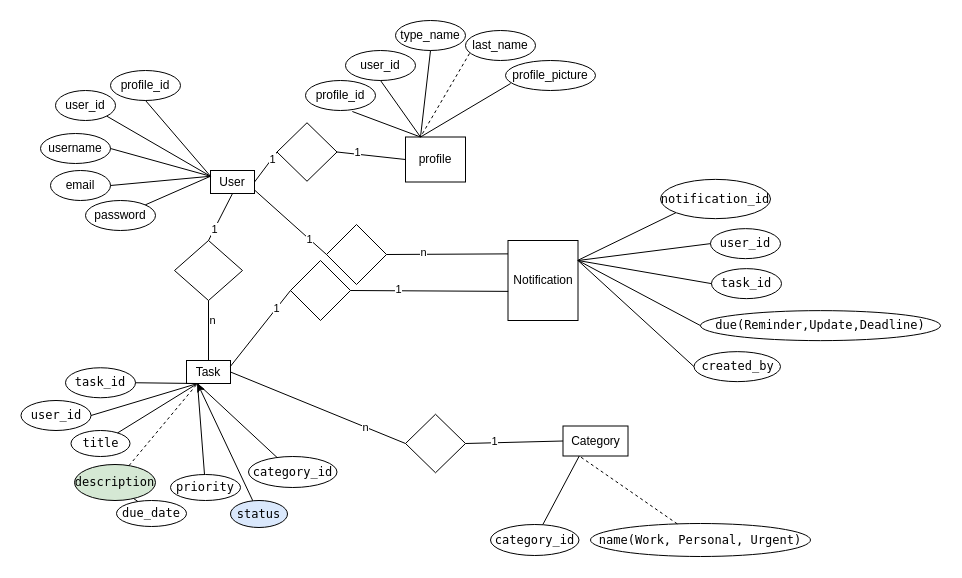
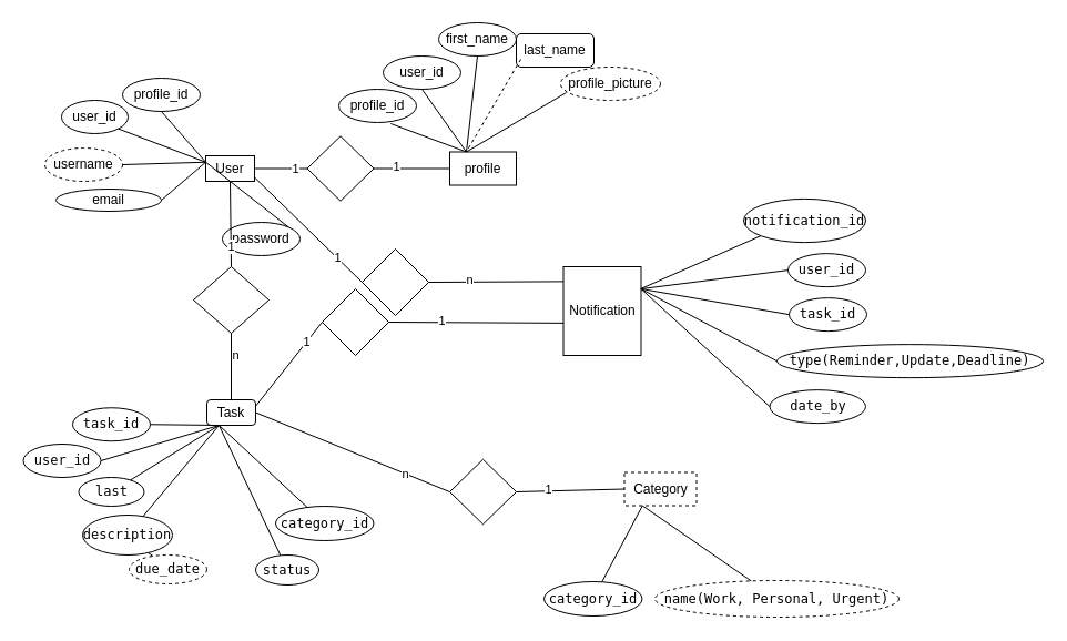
  <mxCell id="0" />
  <mxCell id="1" parent="0" />
- <mxCell id="2" value="User" style="rounded=0;whiteSpace=wrap;html=1;" parent="1" vertex="1"><mxGeometry x="210" y="170" width="44" height="23" as="geometry" /></mxCell>
+ <mxCell id="2" value="User" style="rounded=0;whiteSpace=wrap;html=1;" parent="1" vertex="1"><mxGeometry x="185" y="140" width="44" height="23" as="geometry" /></mxCell>
  <mxCell id="3" value="user_id" style="ellipse;whiteSpace=wrap;html=1;" parent="1" vertex="1"><mxGeometry x="55" y="90" width="60" height="30" as="geometry" /></mxCell>
  <mxCell id="4" value="" style="endArrow=none;html=1;rounded=0;entryX=0;entryY=0.25;entryDx=0;entryDy=0;exitX=1;exitY=1;exitDx=0;exitDy=0;" parent="1" source="3" target="2" edge="1"><mxGeometry width="50" height="50" relative="1" as="geometry"><mxPoint x="75" y="240" as="sourcePoint" /><mxPoint x="125" y="190" as="targetPoint" /></mxGeometry></mxCell>
- <mxCell id="5" value="username" style="ellipse;whiteSpace=wrap;html=1;" parent="1" vertex="1"><mxGeometry x="40" y="133" width="70" height="30" as="geometry" /></mxCell>
+ <mxCell id="5" value="username" style="ellipse;whiteSpace=wrap;html=1;dashed=1;" parent="1" vertex="1"><mxGeometry x="40" y="133" width="70" height="30" as="geometry" /></mxCell>
  <mxCell id="6" value="" style="endArrow=none;html=1;rounded=0;entryX=0;entryY=0.25;entryDx=0;entryDy=0;exitX=1;exitY=0.5;exitDx=0;exitDy=0;" parent="1" source="5" target="2" edge="1"><mxGeometry width="50" height="50" relative="1" as="geometry"><mxPoint x="55" y="280" as="sourcePoint" /><mxPoint x="165" y="186" as="targetPoint" /></mxGeometry></mxCell>
- <mxCell id="7" value="email" style="ellipse;whiteSpace=wrap;html=1;" parent="1" vertex="1"><mxGeometry x="50" y="170" width="60" height="30" as="geometry" /></mxCell>
+ <mxCell id="7" value="email" style="ellipse;whiteSpace=wrap;html=1;" parent="1" vertex="1"><mxGeometry x="50" y="170" width="95" height="20" as="geometry" /></mxCell>
  <mxCell id="8" value="" style="endArrow=none;html=1;rounded=0;entryX=0;entryY=0.25;entryDx=0;entryDy=0;exitX=1;exitY=0.5;exitDx=0;exitDy=0;" parent="1" source="7" target="2" edge="1"><mxGeometry width="50" height="50" relative="1" as="geometry"><mxPoint x="45" y="320" as="sourcePoint" /><mxPoint x="155" y="226" as="targetPoint" /></mxGeometry></mxCell>
- <mxCell id="9" value="password" style="ellipse;whiteSpace=wrap;html=1;" parent="1" vertex="1"><mxGeometry x="85" y="200" width="70" height="30" as="geometry" /></mxCell>
+ <mxCell id="9" value="password" style="ellipse;whiteSpace=wrap;html=1;" parent="1" vertex="1"><mxGeometry x="200" y="200" width="70" height="30" as="geometry" /></mxCell>
  <mxCell id="10" value="" style="endArrow=none;html=1;rounded=0;exitX=1;exitY=0;exitDx=0;exitDy=0;entryX=0;entryY=0.25;entryDx=0;entryDy=0;" parent="1" source="9" target="2" edge="1"><mxGeometry width="50" height="50" relative="1" as="geometry"><mxPoint x="45" y="360" as="sourcePoint" /><mxPoint x="185" y="150" as="targetPoint" /></mxGeometry></mxCell>
  <mxCell id="11" value="" style="rhombus;whiteSpace=wrap;html=1;" parent="1" vertex="1"><mxGeometry x="276.5" y="122.25" width="60" height="58.5" as="geometry" /></mxCell>
  <mxCell id="12" value="" style="endArrow=none;html=1;rounded=0;exitX=1;exitY=0.5;exitDx=0;exitDy=0;entryX=0;entryY=0.5;entryDx=0;entryDy=0;" parent="1" source="2" target="11" edge="1"><mxGeometry width="50" height="50" relative="1" as="geometry"><mxPoint x="260" y="140" as="sourcePoint" /><mxPoint x="275" y="150" as="targetPoint" /></mxGeometry></mxCell>
  <mxCell id="13" value="1" style="edgeLabel;html=1;align=center;verticalAlign=middle;resizable=0;points=[];" parent="12" vertex="1" connectable="0"><mxGeometry x="0.529" relative="1" as="geometry"><mxPoint as="offset" /></mxGeometry></mxCell>
  <mxCell id="14" value="profile_id" style="ellipse;whiteSpace=wrap;html=1;" parent="1" vertex="1"><mxGeometry x="110" y="70" width="70" height="30" as="geometry" /></mxCell>
  <mxCell id="15" value="" style="endArrow=none;html=1;rounded=0;exitX=0.5;exitY=1;exitDx=0;exitDy=0;entryX=0;entryY=0.25;entryDx=0;entryDy=0;" parent="1" source="14" target="2" edge="1"><mxGeometry width="50" height="50" relative="1" as="geometry"><mxPoint x="135" y="217" as="sourcePoint" /><mxPoint x="185" y="150" as="targetPoint" /></mxGeometry></mxCell>
- <mxCell id="16" value="profile" style="rounded=0;whiteSpace=wrap;html=1;" parent="1" vertex="1"><mxGeometry x="405" y="136.5" width="60" height="45" as="geometry" /></mxCell>
+ <mxCell id="16" value="profile" style="rounded=0;whiteSpace=wrap;html=1;" parent="1" vertex="1"><mxGeometry x="405" y="136.5" width="60" height="30" as="geometry" /></mxCell>
  <mxCell id="17" value="" style="endArrow=none;html=1;rounded=0;entryX=0;entryY=0.5;entryDx=0;entryDy=0;exitX=1;exitY=0.5;exitDx=0;exitDy=0;" parent="1" source="11" target="16" edge="1"><mxGeometry width="50" height="50" relative="1" as="geometry"><mxPoint x="285" y="290" as="sourcePoint" /><mxPoint x="335" y="240" as="targetPoint" /></mxGeometry></mxCell>
  <mxCell id="18" value="1" style="edgeLabel;html=1;align=center;verticalAlign=middle;resizable=0;points=[];" parent="17" vertex="1" connectable="0"><mxGeometry x="-0.408" y="3" relative="1" as="geometry"><mxPoint y="1" as="offset" /></mxGeometry></mxCell>
  <mxCell id="19" value="profile_id" style="ellipse;whiteSpace=wrap;html=1;" parent="1" vertex="1"><mxGeometry x="305" y="80" width="70" height="30" as="geometry" /></mxCell>
  <mxCell id="20" value="" style="endArrow=none;html=1;rounded=0;exitX=0.669;exitY=1.033;exitDx=0;exitDy=0;entryX=0.25;entryY=0;entryDx=0;entryDy=0;exitPerimeter=0;" parent="1" source="19" target="16" edge="1"><mxGeometry width="50" height="50" relative="1" as="geometry"><mxPoint x="360" y="171" as="sourcePoint" /><mxPoint x="410" y="100" as="targetPoint" /></mxGeometry></mxCell>
  <mxCell id="21" value="user_id" style="ellipse;whiteSpace=wrap;html=1;" parent="1" vertex="1"><mxGeometry x="345" y="50" width="70" height="30" as="geometry" /></mxCell>
  <mxCell id="22" value="" style="endArrow=none;html=1;rounded=0;exitX=0.5;exitY=1;exitDx=0;exitDy=0;entryX=0.25;entryY=0;entryDx=0;entryDy=0;" parent="1" source="21" target="16" edge="1"><mxGeometry width="50" height="50" relative="1" as="geometry"><mxPoint x="440" y="154" as="sourcePoint" /><mxPoint x="490" y="120" as="targetPoint" /></mxGeometry></mxCell>
- <mxCell id="23" value="type_name" style="ellipse;whiteSpace=wrap;html=1;" parent="1" vertex="1"><mxGeometry x="395" y="20" width="70" height="30" as="geometry" /></mxCell>
+ <mxCell id="23" value="first_name" style="ellipse;whiteSpace=wrap;html=1;" parent="1" vertex="1"><mxGeometry x="395" y="20" width="70" height="30" as="geometry" /></mxCell>
  <mxCell id="24" value="" style="endArrow=none;html=1;rounded=0;exitX=0.5;exitY=1;exitDx=0;exitDy=0;entryX=0.25;entryY=0;entryDx=0;entryDy=0;" parent="1" source="23" target="16" edge="1"><mxGeometry width="50" height="50" relative="1" as="geometry"><mxPoint x="490" y="167" as="sourcePoint" /><mxPoint x="540" y="133" as="targetPoint" /></mxGeometry></mxCell>
- <mxCell id="25" value="last_name" style="ellipse;whiteSpace=wrap;html=1;" parent="1" vertex="1"><mxGeometry x="465" y="30" width="70" height="30" as="geometry" /></mxCell>
+ <mxCell id="25" value="last_name" style="whiteSpace=wrap;html=1;rounded=1;" parent="1" vertex="1"><mxGeometry x="465" y="30" width="70" height="30" as="geometry" /></mxCell>
  <mxCell id="26" value="" style="endArrow=none;html=1;rounded=0;exitX=0.057;exitY=0.767;exitDx=0;exitDy=0;entryX=0.25;entryY=0;entryDx=0;entryDy=0;exitPerimeter=0;dashed=1;" parent="1" source="25" target="16" edge="1"><mxGeometry width="50" height="50" relative="1" as="geometry"><mxPoint x="515" y="200" as="sourcePoint" /><mxPoint x="445" y="170" as="targetPoint" /></mxGeometry></mxCell>
- <mxCell id="27" value="profile_picture" style="ellipse;whiteSpace=wrap;html=1;" parent="1" vertex="1"><mxGeometry x="505" y="60" width="90" height="30" as="geometry" /></mxCell>
+ <mxCell id="27" value="profile_picture" style="ellipse;whiteSpace=wrap;html=1;dashed=1;" parent="1" vertex="1"><mxGeometry x="505" y="60" width="90" height="30" as="geometry" /></mxCell>
  <mxCell id="28" value="" style="endArrow=none;html=1;rounded=0;exitX=0.057;exitY=0.767;exitDx=0;exitDy=0;entryX=0.25;entryY=0;entryDx=0;entryDy=0;exitPerimeter=0;" parent="1" source="27" target="16" edge="1"><mxGeometry width="50" height="50" relative="1" as="geometry"><mxPoint x="530" y="233" as="sourcePoint" /><mxPoint x="435" y="170" as="targetPoint" /></mxGeometry></mxCell>
  <mxCell id="29" value="" style="rhombus;whiteSpace=wrap;html=1;" parent="1" vertex="1"><mxGeometry x="174" y="240" width="68" height="60" as="geometry" /></mxCell>
  <mxCell id="30" value="" style="endArrow=none;html=1;rounded=0;entryX=0.5;entryY=0;entryDx=0;entryDy=0;exitX=0.5;exitY=1;exitDx=0;exitDy=0;" parent="1" source="2" target="29" edge="1"><mxGeometry width="50" height="50" relative="1" as="geometry"><mxPoint x="205" y="161" as="sourcePoint" /><mxPoint x="245" y="227.75" as="targetPoint" /></mxGeometry></mxCell>
  <mxCell id="31" value="1" style="edgeLabel;html=1;align=center;verticalAlign=middle;resizable=0;points=[];" parent="30" vertex="1" connectable="0"><mxGeometry x="0.529" relative="1" as="geometry"><mxPoint as="offset" /></mxGeometry></mxCell>
  <mxCell id="32" value="" style="endArrow=none;html=1;rounded=0;exitX=0.5;exitY=1;exitDx=0;exitDy=0;entryX=0.5;entryY=0;entryDx=0;entryDy=0;" parent="1" source="29" target="34" edge="1"><mxGeometry width="50" height="50" relative="1" as="geometry"><mxPoint x="255" y="367.75" as="sourcePoint" /><mxPoint x="207" y="380" as="targetPoint" /></mxGeometry></mxCell>
  <mxCell id="33" value="n" style="edgeLabel;html=1;align=center;verticalAlign=middle;resizable=0;points=[];" parent="32" vertex="1" connectable="0"><mxGeometry x="-0.408" y="3" relative="1" as="geometry"><mxPoint y="1" as="offset" /></mxGeometry></mxCell>
- <mxCell id="34" value="Task" style="rounded=0;whiteSpace=wrap;html=1;" parent="1" vertex="1"><mxGeometry x="186" y="360" width="44" height="23" as="geometry" /></mxCell>
+ <mxCell id="34" value="Task" style="whiteSpace=wrap;html=1;rounded=1;" parent="1" vertex="1"><mxGeometry x="186" y="360" width="44" height="23" as="geometry" /></mxCell>
  <mxCell id="35" value="&lt;code&gt;task_id&lt;/code&gt;" style="ellipse;whiteSpace=wrap;html=1;" parent="1" vertex="1"><mxGeometry x="65" y="367.25" width="70" height="30" as="geometry" /></mxCell>
  <mxCell id="36" value="" style="endArrow=none;html=1;rounded=0;exitX=1;exitY=0.5;exitDx=0;exitDy=0;entryX=0.25;entryY=1;entryDx=0;entryDy=0;" parent="1" source="35" target="34" edge="1"><mxGeometry width="50" height="50" relative="1" as="geometry"><mxPoint x="130" y="467" as="sourcePoint" /><mxPoint x="180" y="400" as="targetPoint" /></mxGeometry></mxCell>
  <mxCell id="37" value="&lt;code&gt;user_id&lt;/code&gt;" style="ellipse;whiteSpace=wrap;html=1;" parent="1" vertex="1"><mxGeometry x="20.5" y="400" width="70" height="30" as="geometry" /></mxCell>
  <mxCell id="38" value="" style="endArrow=none;html=1;rounded=0;exitX=1;exitY=0.5;exitDx=0;exitDy=0;entryX=0.25;entryY=1;entryDx=0;entryDy=0;" parent="1" source="37" target="34" edge="1"><mxGeometry width="50" height="50" relative="1" as="geometry"><mxPoint x="160" y="504" as="sourcePoint" /><mxPoint x="226" y="420" as="targetPoint" /></mxGeometry></mxCell>
- <mxCell id="39" value="&lt;code&gt;title&lt;/code&gt;" style="ellipse;whiteSpace=wrap;html=1;" parent="1" vertex="1"><mxGeometry x="70.5" y="430" width="59" height="26" as="geometry" /></mxCell>
+ <mxCell id="39" value="&lt;code&gt;last&lt;/code&gt;" style="ellipse;whiteSpace=wrap;html=1;" parent="1" vertex="1"><mxGeometry x="70.5" y="430" width="59" height="26" as="geometry" /></mxCell>
  <mxCell id="40" value="" style="endArrow=none;html=1;rounded=0;entryX=0.25;entryY=1;entryDx=0;entryDy=0;" parent="1" source="39" target="34" edge="1"><mxGeometry width="50" height="50" relative="1" as="geometry"><mxPoint x="211" y="531" as="sourcePoint" /><mxPoint x="247" y="410" as="targetPoint" /></mxGeometry></mxCell>
- <mxCell id="41" value="&lt;code&gt;description&lt;/code&gt;" style="ellipse;whiteSpace=wrap;html=1;fillColor=#d5e8d4;" parent="1" vertex="1"><mxGeometry x="74" y="464" width="81" height="36" as="geometry" /></mxCell>
- <mxCell id="42" value="" style="endArrow=none;html=1;rounded=0;entryX=0.25;entryY=1;entryDx=0;entryDy=0;dashed=1;" parent="1" source="41" target="34" edge="1"><mxGeometry width="50" height="50" relative="1" as="geometry"><mxPoint x="289" y="531" as="sourcePoint" /><mxPoint x="215" y="383" as="targetPoint" /></mxGeometry></mxCell>
- <mxCell id="43" value="&lt;code&gt;due_date&lt;/code&gt;" style="ellipse;whiteSpace=wrap;html=1;" parent="1" vertex="1"><mxGeometry x="116" y="500" width="70" height="26" as="geometry" /></mxCell>
+ <mxCell id="41" value="&lt;code&gt;description&lt;/code&gt;" style="ellipse;whiteSpace=wrap;html=1;" parent="1" vertex="1"><mxGeometry x="74" y="464" width="81" height="36" as="geometry" /></mxCell>
+ <mxCell id="42" value="" style="endArrow=none;html=1;rounded=0;entryX=0.25;entryY=1;entryDx=0;entryDy=0;" parent="1" source="41" target="34" edge="1"><mxGeometry width="50" height="50" relative="1" as="geometry"><mxPoint x="289" y="531" as="sourcePoint" /><mxPoint x="215" y="383" as="targetPoint" /></mxGeometry></mxCell>
+ <mxCell id="43" value="&lt;code&gt;due_date&lt;/code&gt;" style="ellipse;whiteSpace=wrap;html=1;dashed=1;" parent="1" vertex="1"><mxGeometry x="116" y="500" width="70" height="26" as="geometry" /></mxCell>
  <mxCell id="44" value="" style="endArrow=none;html=1;rounded=0;" parent="1" source="43" target="41" edge="1"><mxGeometry width="50" height="50" relative="1" as="geometry"><mxPoint x="290" y="526" as="sourcePoint" /><mxPoint x="275" y="378" as="targetPoint" /></mxGeometry></mxCell>
- <mxCell id="45" value="&lt;code&gt;priority&lt;/code&gt;" style="ellipse;whiteSpace=wrap;html=1;" parent="1" vertex="1"><mxGeometry x="170" y="474" width="70" height="26" as="geometry" /></mxCell>
- <mxCell id="46" value="" style="endArrow=none;html=1;rounded=0;entryX=0.25;entryY=1;entryDx=0;entryDy=0;" parent="1" source="45" target="34" edge="1"><mxGeometry width="50" height="50" relative="1" as="geometry"><mxPoint x="319" y="493" as="sourcePoint" /><mxPoint x="225" y="350" as="targetPoint" /></mxGeometry></mxCell>
- <mxCell id="47" value="&lt;code&gt;status&lt;/code&gt;" style="ellipse;whiteSpace=wrap;html=1;fillColor=#dae8fc;" parent="1" vertex="1"><mxGeometry x="230" y="500" width="57" height="27" as="geometry" /></mxCell>
- <mxCell id="48" value="" style="endArrow=classic;html=1;rounded=0;entryX=0.25;entryY=1;entryDx=0;entryDy=0;" parent="1" source="47" target="34" edge="1"><mxGeometry width="50" height="50" relative="1" as="geometry"><mxPoint x="352" y="462" as="sourcePoint" /><mxPoint x="229" y="352" as="targetPoint" /></mxGeometry></mxCell>
+ <mxCell id="47" value="&lt;code&gt;status&lt;/code&gt;" style="ellipse;whiteSpace=wrap;html=1;" parent="1" vertex="1"><mxGeometry x="230" y="500" width="57" height="27" as="geometry" /></mxCell>
+ <mxCell id="48" value="" style="endArrow=none;html=1;rounded=0;entryX=0.25;entryY=1;entryDx=0;entryDy=0;" parent="1" source="47" target="34" edge="1"><mxGeometry width="50" height="50" relative="1" as="geometry"><mxPoint x="352" y="462" as="sourcePoint" /><mxPoint x="229" y="352" as="targetPoint" /></mxGeometry></mxCell>
  <mxCell id="49" value="&lt;code&gt;category_id&lt;/code&gt;" style="ellipse;whiteSpace=wrap;html=1;" parent="1" vertex="1"><mxGeometry x="248" y="456" width="88.5" height="31" as="geometry" /></mxCell>
  <mxCell id="50" value="" style="endArrow=none;html=1;rounded=0;entryX=0.25;entryY=1;entryDx=0;entryDy=0;" parent="1" source="49" target="34" edge="1"><mxGeometry width="50" height="50" relative="1" as="geometry"><mxPoint x="371" y="435" as="sourcePoint" /><mxPoint x="215" y="356" as="targetPoint" /></mxGeometry></mxCell>
- <mxCell id="51" value="Category" style="rounded=0;whiteSpace=wrap;html=1;" vertex="1" parent="1"><mxGeometry x="562.5" y="425.5" width="65" height="30" as="geometry" /></mxCell>
+ <mxCell id="51" value="Category" style="rounded=0;whiteSpace=wrap;html=1;dashed=1;" vertex="1" parent="1"><mxGeometry x="562.5" y="425.5" width="65" height="30" as="geometry" /></mxCell>
  <mxCell id="52" value="" style="rhombus;whiteSpace=wrap;html=1;" vertex="1" parent="1"><mxGeometry x="405" y="413.75" width="60" height="58.5" as="geometry" /></mxCell>
  <mxCell id="53" value="" style="endArrow=none;html=1;rounded=0;exitX=1;exitY=0.5;exitDx=0;exitDy=0;entryX=0;entryY=0.5;entryDx=0;entryDy=0;" edge="1" parent="1" target="52" source="34"><mxGeometry width="50" height="50" relative="1" as="geometry"><mxPoint x="248" y="371.25" as="sourcePoint" /><mxPoint x="294" y="369.25" as="targetPoint" /></mxGeometry></mxCell>
  <mxCell id="54" value="n" style="edgeLabel;html=1;align=center;verticalAlign=middle;resizable=0;points=[];" vertex="1" connectable="0" parent="53"><mxGeometry x="0.529" relative="1" as="geometry"><mxPoint as="offset" /></mxGeometry></mxCell>
  <mxCell id="55" value="" style="endArrow=none;html=1;rounded=0;entryX=0;entryY=0.5;entryDx=0;entryDy=0;exitX=1;exitY=0.5;exitDx=0;exitDy=0;" edge="1" parent="1" source="52" target="51"><mxGeometry width="50" height="50" relative="1" as="geometry"><mxPoint x="304" y="509.25" as="sourcePoint" /><mxPoint x="424" y="371.25" as="targetPoint" /></mxGeometry></mxCell>
  <mxCell id="56" value="1" style="edgeLabel;html=1;align=center;verticalAlign=middle;resizable=0;points=[];" vertex="1" connectable="0" parent="55"><mxGeometry x="-0.408" y="3" relative="1" as="geometry"><mxPoint y="1" as="offset" /></mxGeometry></mxCell>
  <mxCell id="57" value="&lt;code&gt;category_id&lt;/code&gt;" style="ellipse;whiteSpace=wrap;html=1;" vertex="1" parent="1"><mxGeometry x="490" y="524" width="88.5" height="31" as="geometry" /></mxCell>
  <mxCell id="58" value="" style="endArrow=none;html=1;rounded=0;entryX=0.25;entryY=1;entryDx=0;entryDy=0;" edge="1" parent="1" source="57" target="51"><mxGeometry width="50" height="50" relative="1" as="geometry"><mxPoint x="629.5" y="439" as="sourcePoint" /><mxPoint x="551.75" y="370" as="targetPoint" /></mxGeometry></mxCell>
- <mxCell id="59" value="&lt;code&gt;name(Work, Personal, Urgent)&lt;/code&gt;" style="ellipse;whiteSpace=wrap;html=1;" vertex="1" parent="1"><mxGeometry x="590" y="523" width="220" height="33" as="geometry" /></mxCell>
- <mxCell id="60" value="" style="endArrow=none;html=1;rounded=0;entryX=0.25;entryY=1;entryDx=0;entryDy=0;dashed=1;" edge="1" parent="1" source="59" target="51"><mxGeometry width="50" height="50" relative="1" as="geometry"><mxPoint x="718" y="488" as="sourcePoint" /><mxPoint x="664.5" y="432" as="targetPoint" /></mxGeometry></mxCell>
+ <mxCell id="59" value="&lt;code&gt;name(Work, Personal, Urgent)&lt;/code&gt;" style="ellipse;whiteSpace=wrap;html=1;dashed=1;" vertex="1" parent="1"><mxGeometry x="590" y="523" width="220" height="33" as="geometry" /></mxCell>
+ <mxCell id="60" value="" style="endArrow=none;html=1;rounded=0;entryX=0.25;entryY=1;entryDx=0;entryDy=0;" edge="1" parent="1" source="59" target="51"><mxGeometry width="50" height="50" relative="1" as="geometry"><mxPoint x="718" y="488" as="sourcePoint" /><mxPoint x="664.5" y="432" as="targetPoint" /></mxGeometry></mxCell>
  <mxCell id="61" value="" style="rhombus;whiteSpace=wrap;html=1;" vertex="1" parent="1"><mxGeometry x="326" y="224" width="60" height="60" as="geometry" /></mxCell>
  <mxCell id="62" value="" style="endArrow=none;html=1;rounded=0;exitX=1.01;exitY=0.866;exitDx=0;exitDy=0;entryX=0;entryY=0.5;entryDx=0;entryDy=0;exitPerimeter=0;" edge="1" parent="1" target="61" source="2"><mxGeometry width="50" height="50" relative="1" as="geometry"><mxPoint x="248" y="180.75" as="sourcePoint" /><mxPoint x="371" y="304.75" as="targetPoint" /></mxGeometry></mxCell>
  <mxCell id="63" value="1" style="edgeLabel;html=1;align=center;verticalAlign=middle;resizable=0;points=[];" vertex="1" connectable="0" parent="62"><mxGeometry x="0.529" relative="1" as="geometry"><mxPoint as="offset" /></mxGeometry></mxCell>
  <mxCell id="64" value="" style="endArrow=none;html=1;rounded=0;exitX=1;exitY=0.5;exitDx=0;exitDy=0;entryX=0.035;entryY=0.167;entryDx=0;entryDy=0;entryPerimeter=0;" edge="1" parent="1" source="61" target="66"><mxGeometry width="50" height="50" relative="1" as="geometry"><mxPoint x="381" y="444.75" as="sourcePoint" /><mxPoint x="490" y="255" as="targetPoint" /></mxGeometry></mxCell>
  <mxCell id="65" value="n" style="edgeLabel;html=1;align=center;verticalAlign=middle;resizable=0;points=[];" vertex="1" connectable="0" parent="64"><mxGeometry x="-0.408" y="3" relative="1" as="geometry"><mxPoint y="1" as="offset" /></mxGeometry></mxCell>
  <mxCell id="66" value="Notification" style="rounded=0;whiteSpace=wrap;html=1;" vertex="1" parent="1"><mxGeometry x="507.5" y="240" width="70" height="80" as="geometry" /></mxCell>
- <mxCell id="67" value="&lt;code&gt;notification_id&lt;/code&gt;" style="ellipse;whiteSpace=wrap;html=1;" vertex="1" parent="1"><mxGeometry x="660" y="178.88" width="110" height="39.25" as="geometry" /></mxCell>
+ <mxCell id="67" value="&lt;code&gt;notification_id&lt;/code&gt;" style="ellipse;whiteSpace=wrap;html=1;" vertex="1" parent="1"><mxGeometry x="670" y="178.88" width="110" height="39.25" as="geometry" /></mxCell>
  <mxCell id="68" value="" style="endArrow=none;html=1;rounded=0;exitX=0;exitY=1;exitDx=0;exitDy=0;" edge="1" parent="1" source="67"><mxGeometry width="50" height="50" relative="1" as="geometry"><mxPoint x="704.75" y="364.5" as="sourcePoint" /><mxPoint x="577" y="260" as="targetPoint" /></mxGeometry></mxCell>
  <mxCell id="69" value="&lt;code&gt;user_id&lt;/code&gt;" style="ellipse;whiteSpace=wrap;html=1;" vertex="1" parent="1"><mxGeometry x="710" y="228.13" width="70" height="30" as="geometry" /></mxCell>
  <mxCell id="70" value="" style="endArrow=none;html=1;rounded=0;exitX=0;exitY=0.5;exitDx=0;exitDy=0;entryX=1;entryY=0.25;entryDx=0;entryDy=0;" edge="1" parent="1" source="69" target="66"><mxGeometry width="50" height="50" relative="1" as="geometry"><mxPoint x="730.75" y="413.75" as="sourcePoint" /><mxPoint x="595" y="295.25" as="targetPoint" /></mxGeometry></mxCell>
  <mxCell id="71" value="&lt;code&gt;task_id&lt;/code&gt;" style="ellipse;whiteSpace=wrap;html=1;" vertex="1" parent="1"><mxGeometry x="711" y="268.13" width="70" height="30" as="geometry" /></mxCell>
  <mxCell id="72" value="" style="endArrow=none;html=1;rounded=0;exitX=0;exitY=0.5;exitDx=0;exitDy=0;entryX=1;entryY=0.25;entryDx=0;entryDy=0;" edge="1" parent="1" source="71" target="66"><mxGeometry width="50" height="50" relative="1" as="geometry"><mxPoint x="731.75" y="453.75" as="sourcePoint" /><mxPoint x="570" y="288" as="targetPoint" /></mxGeometry></mxCell>
- <mxCell id="73" value="&lt;code&gt;due(Reminder,Update,Deadline)&lt;/code&gt;" style="ellipse;whiteSpace=wrap;html=1;" vertex="1" parent="1"><mxGeometry x="700" y="310.13" width="240" height="30" as="geometry" /></mxCell>
+ <mxCell id="73" value="&lt;code&gt;type(Reminder,Update,Deadline)&lt;/code&gt;" style="ellipse;whiteSpace=wrap;html=1;" vertex="1" parent="1"><mxGeometry x="700" y="310.13" width="240" height="30" as="geometry" /></mxCell>
  <mxCell id="74" value="" style="endArrow=none;html=1;rounded=0;exitX=0;exitY=0.5;exitDx=0;exitDy=0;entryX=1;entryY=0.25;entryDx=0;entryDy=0;" edge="1" parent="1" source="73" target="66"><mxGeometry width="50" height="50" relative="1" as="geometry"><mxPoint x="720.75" y="495.75" as="sourcePoint" /><mxPoint x="558" y="290" as="targetPoint" /></mxGeometry></mxCell>
- <mxCell id="75" value="&lt;code&gt;created_by&lt;/code&gt;" style="ellipse;whiteSpace=wrap;html=1;" vertex="1" parent="1"><mxGeometry x="693.5" y="351.13" width="86.5" height="30" as="geometry" /></mxCell>
+ <mxCell id="75" value="&lt;code&gt;date_by&lt;/code&gt;" style="ellipse;whiteSpace=wrap;html=1;" vertex="1" parent="1"><mxGeometry x="693.5" y="351.13" width="86.5" height="30" as="geometry" /></mxCell>
  <mxCell id="76" value="" style="endArrow=none;html=1;rounded=0;exitX=0;exitY=0.5;exitDx=0;exitDy=0;entryX=1;entryY=0.25;entryDx=0;entryDy=0;" edge="1" parent="1" source="75" target="66"><mxGeometry width="50" height="50" relative="1" as="geometry"><mxPoint x="714.25" y="536.75" as="sourcePoint" /><mxPoint x="562.5" y="289" as="targetPoint" /></mxGeometry></mxCell>
  <mxCell id="77" value="" style="rhombus;whiteSpace=wrap;html=1;" vertex="1" parent="1"><mxGeometry x="290" y="260" width="60" height="60" as="geometry" /></mxCell>
  <mxCell id="78" value="" style="endArrow=none;html=1;rounded=0;exitX=1;exitY=0.25;exitDx=0;exitDy=0;entryX=0;entryY=0.5;entryDx=0;entryDy=0;" edge="1" parent="1" target="77" source="34"><mxGeometry width="50" height="50" relative="1" as="geometry"><mxPoint x="230" y="190" as="sourcePoint" /><mxPoint x="372" y="334.75" as="targetPoint" /></mxGeometry></mxCell>
  <mxCell id="79" value="1" style="edgeLabel;html=1;align=center;verticalAlign=middle;resizable=0;points=[];" vertex="1" connectable="0" parent="78"><mxGeometry x="0.529" relative="1" as="geometry"><mxPoint as="offset" /></mxGeometry></mxCell>
  <mxCell id="80" value="" style="endArrow=none;html=1;rounded=0;exitX=1;exitY=0.5;exitDx=0;exitDy=0;entryX=0.003;entryY=0.636;entryDx=0;entryDy=0;entryPerimeter=0;" edge="1" parent="1" source="77" target="66"><mxGeometry width="50" height="50" relative="1" as="geometry"><mxPoint x="382" y="474.75" as="sourcePoint" /><mxPoint x="500" y="285" as="targetPoint" /></mxGeometry></mxCell>
  <mxCell id="81" value="1" style="edgeLabel;html=1;align=center;verticalAlign=middle;resizable=0;points=[];" vertex="1" connectable="0" parent="80"><mxGeometry x="-0.408" y="3" relative="1" as="geometry"><mxPoint y="1" as="offset" /></mxGeometry></mxCell>
